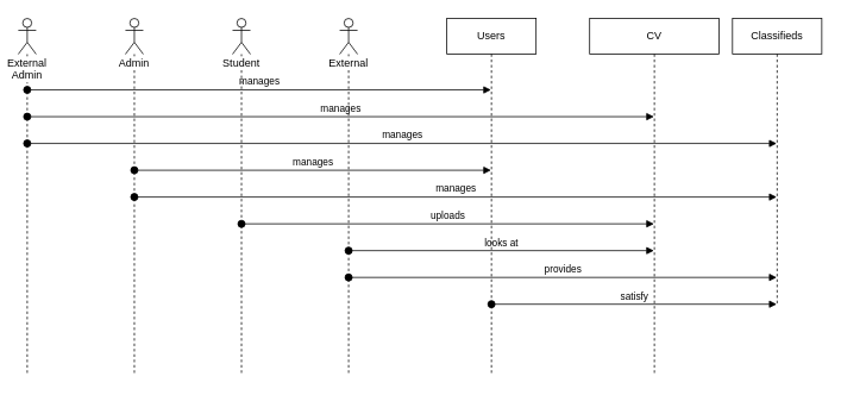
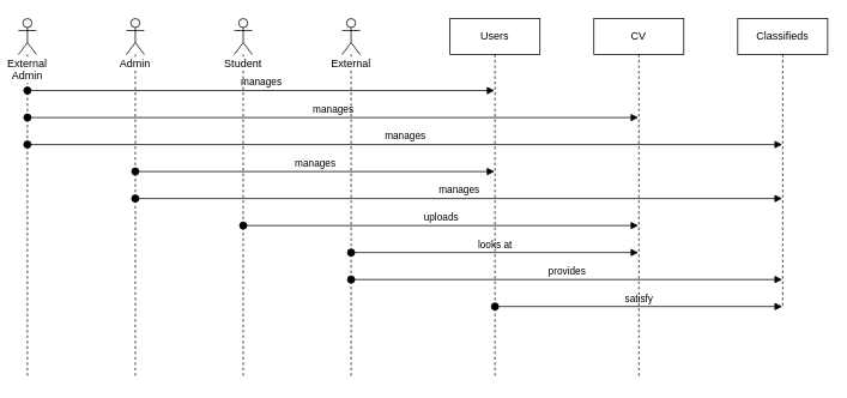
  <mxCell id="0" />
  <mxCell id="1" parent="0" />
  <mxCell id="2" value="External Admin" style="shape=umlLifeline;participant=umlActor;perimeter=lifelinePerimeter;whiteSpace=wrap;html=1;container=1;collapsible=0;recursiveResize=0;verticalAlign=top;spacingTop=36;labelBackgroundColor=#ffffff;outlineConnect=0;" vertex="1" parent="1"><mxGeometry x="20" y="20" width="20" height="400" as="geometry" /></mxCell>
  <mxCell id="3" value="manages" style="html=1;verticalAlign=bottom;startArrow=oval;startFill=1;endArrow=block;startSize=8;" edge="1" parent="2" target="14"><mxGeometry width="60" relative="1" as="geometry"><mxPoint x="10" y="80" as="sourcePoint" /><mxPoint x="70" y="80" as="targetPoint" /></mxGeometry></mxCell>
  <mxCell id="4" value="manages" style="html=1;verticalAlign=bottom;startArrow=oval;startFill=1;endArrow=block;startSize=8;" edge="1" parent="2" target="16"><mxGeometry width="60" relative="1" as="geometry"><mxPoint x="10" y="110" as="sourcePoint" /><mxPoint x="70" y="110" as="targetPoint" /></mxGeometry></mxCell>
  <mxCell id="5" value="manages" style="html=1;verticalAlign=bottom;startArrow=oval;startFill=1;endArrow=block;startSize=8;" edge="1" parent="2" target="17"><mxGeometry width="60" relative="1" as="geometry"><mxPoint x="10" y="140" as="sourcePoint" /><mxPoint x="70" y="140" as="targetPoint" /></mxGeometry></mxCell>
  <mxCell id="6" value="Admin" style="shape=umlLifeline;participant=umlActor;perimeter=lifelinePerimeter;whiteSpace=wrap;html=1;container=1;collapsible=0;recursiveResize=0;verticalAlign=top;spacingTop=36;labelBackgroundColor=#ffffff;outlineConnect=0;" vertex="1" parent="1"><mxGeometry x="140" y="20" width="20" height="400" as="geometry" /></mxCell>
  <mxCell id="7" value="manages" style="html=1;verticalAlign=bottom;startArrow=oval;startFill=1;endArrow=block;startSize=8;" edge="1" parent="6" target="14"><mxGeometry width="60" relative="1" as="geometry"><mxPoint x="10" y="170" as="sourcePoint" /><mxPoint x="70" y="170" as="targetPoint" /></mxGeometry></mxCell>
  <mxCell id="8" value="manages" style="html=1;verticalAlign=bottom;startArrow=oval;startFill=1;endArrow=block;startSize=8;" edge="1" parent="6" target="17"><mxGeometry width="60" relative="1" as="geometry"><mxPoint x="10" y="200" as="sourcePoint" /><mxPoint x="70" y="200" as="targetPoint" /></mxGeometry></mxCell>
  <mxCell id="9" value="Student" style="shape=umlLifeline;participant=umlActor;perimeter=lifelinePerimeter;whiteSpace=wrap;html=1;container=1;collapsible=0;recursiveResize=0;verticalAlign=top;spacingTop=36;labelBackgroundColor=#ffffff;outlineConnect=0;" vertex="1" parent="1"><mxGeometry x="260" y="20" width="20" height="400" as="geometry" /></mxCell>
  <mxCell id="10" value="uploads" style="html=1;verticalAlign=bottom;startArrow=oval;startFill=1;endArrow=block;startSize=8;" edge="1" parent="9" target="16"><mxGeometry width="60" relative="1" as="geometry"><mxPoint x="10" y="230" as="sourcePoint" /><mxPoint x="70" y="230" as="targetPoint" /></mxGeometry></mxCell>
  <mxCell id="11" value="External" style="shape=umlLifeline;participant=umlActor;perimeter=lifelinePerimeter;whiteSpace=wrap;html=1;container=1;collapsible=0;recursiveResize=0;verticalAlign=top;spacingTop=36;labelBackgroundColor=#ffffff;outlineConnect=0;" vertex="1" parent="1"><mxGeometry x="380" y="20" width="20" height="400" as="geometry" /></mxCell>
  <mxCell id="12" value="looks at" style="html=1;verticalAlign=bottom;startArrow=oval;startFill=1;endArrow=block;startSize=8;" edge="1" parent="11" target="16"><mxGeometry width="60" relative="1" as="geometry"><mxPoint x="10" y="260" as="sourcePoint" /><mxPoint x="70" y="260" as="targetPoint" /></mxGeometry></mxCell>
  <mxCell id="13" value="provides" style="html=1;verticalAlign=bottom;startArrow=oval;startFill=1;endArrow=block;startSize=8;" edge="1" parent="11" target="17"><mxGeometry width="60" relative="1" as="geometry"><mxPoint x="10" y="290" as="sourcePoint" /><mxPoint x="70" y="290" as="targetPoint" /></mxGeometry></mxCell>
  <mxCell id="14" value="Users" style="shape=umlLifeline;perimeter=lifelinePerimeter;whiteSpace=wrap;html=1;container=1;collapsible=0;recursiveResize=0;outlineConnect=0;" vertex="1" parent="1"><mxGeometry x="500" y="20" width="100" height="400" as="geometry" /></mxCell>
  <mxCell id="15" value="satisfy" style="html=1;verticalAlign=bottom;startArrow=oval;startFill=1;endArrow=block;startSize=8;" edge="1" parent="14" target="17"><mxGeometry width="60" relative="1" as="geometry"><mxPoint x="50" y="320" as="sourcePoint" /><mxPoint x="210" y="320" as="targetPoint" /></mxGeometry></mxCell>
- <mxCell id="16" value="CV" style="shape=umlLifeline;perimeter=lifelinePerimeter;whiteSpace=wrap;html=1;container=1;collapsible=0;recursiveResize=0;outlineConnect=0;" vertex="1" parent="1"><mxGeometry x="660" y="20" width="145" height="400" as="geometry" /></mxCell>
+ <mxCell id="16" value="CV" style="shape=umlLifeline;perimeter=lifelinePerimeter;whiteSpace=wrap;html=1;container=1;collapsible=0;recursiveResize=0;outlineConnect=0;" vertex="1" parent="1"><mxGeometry x="660" y="20" width="100" height="400" as="geometry" /></mxCell>
  <mxCell id="17" value="Classifieds" style="shape=umlLifeline;perimeter=lifelinePerimeter;whiteSpace=wrap;html=1;container=1;collapsible=0;recursiveResize=0;outlineConnect=0;" vertex="1" parent="1"><mxGeometry x="820" y="20" width="100" height="320" as="geometry" /></mxCell>
